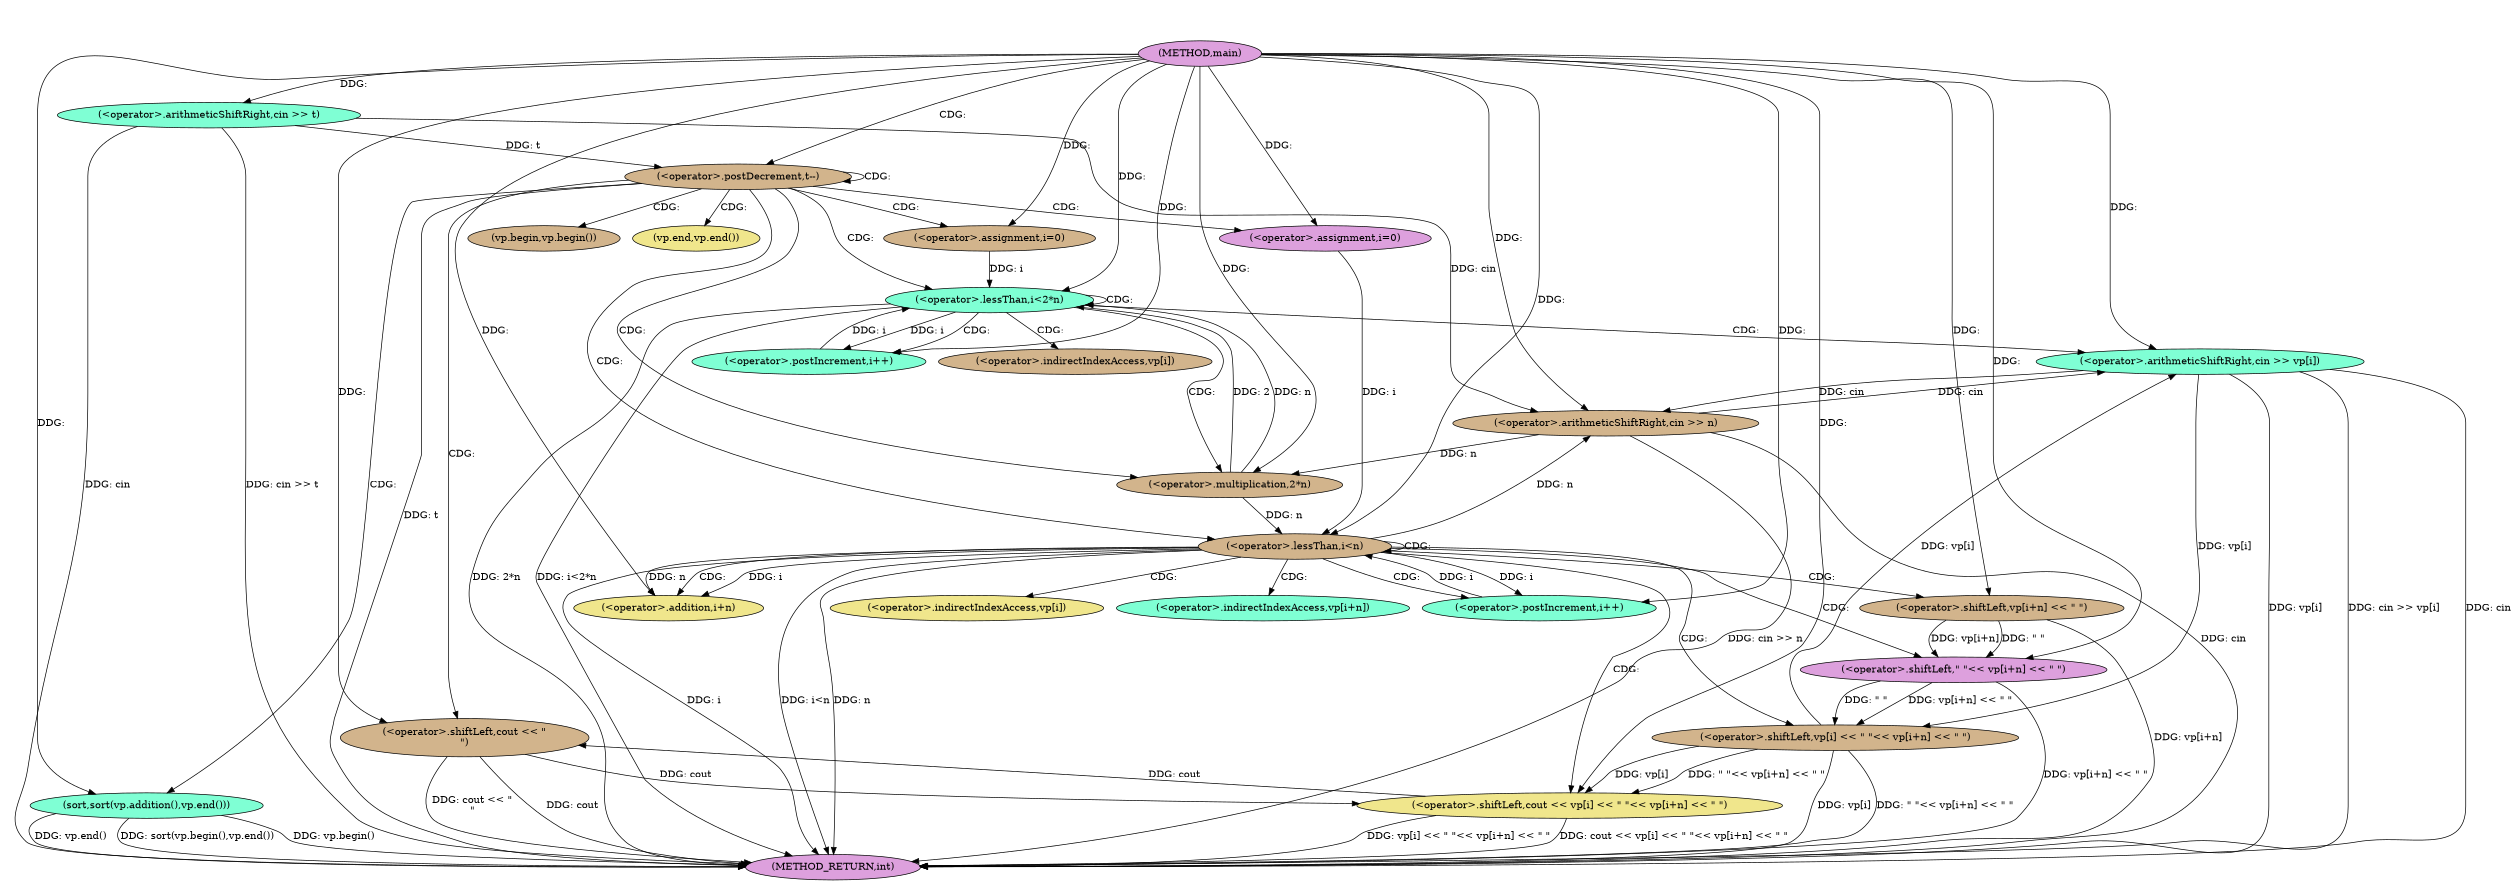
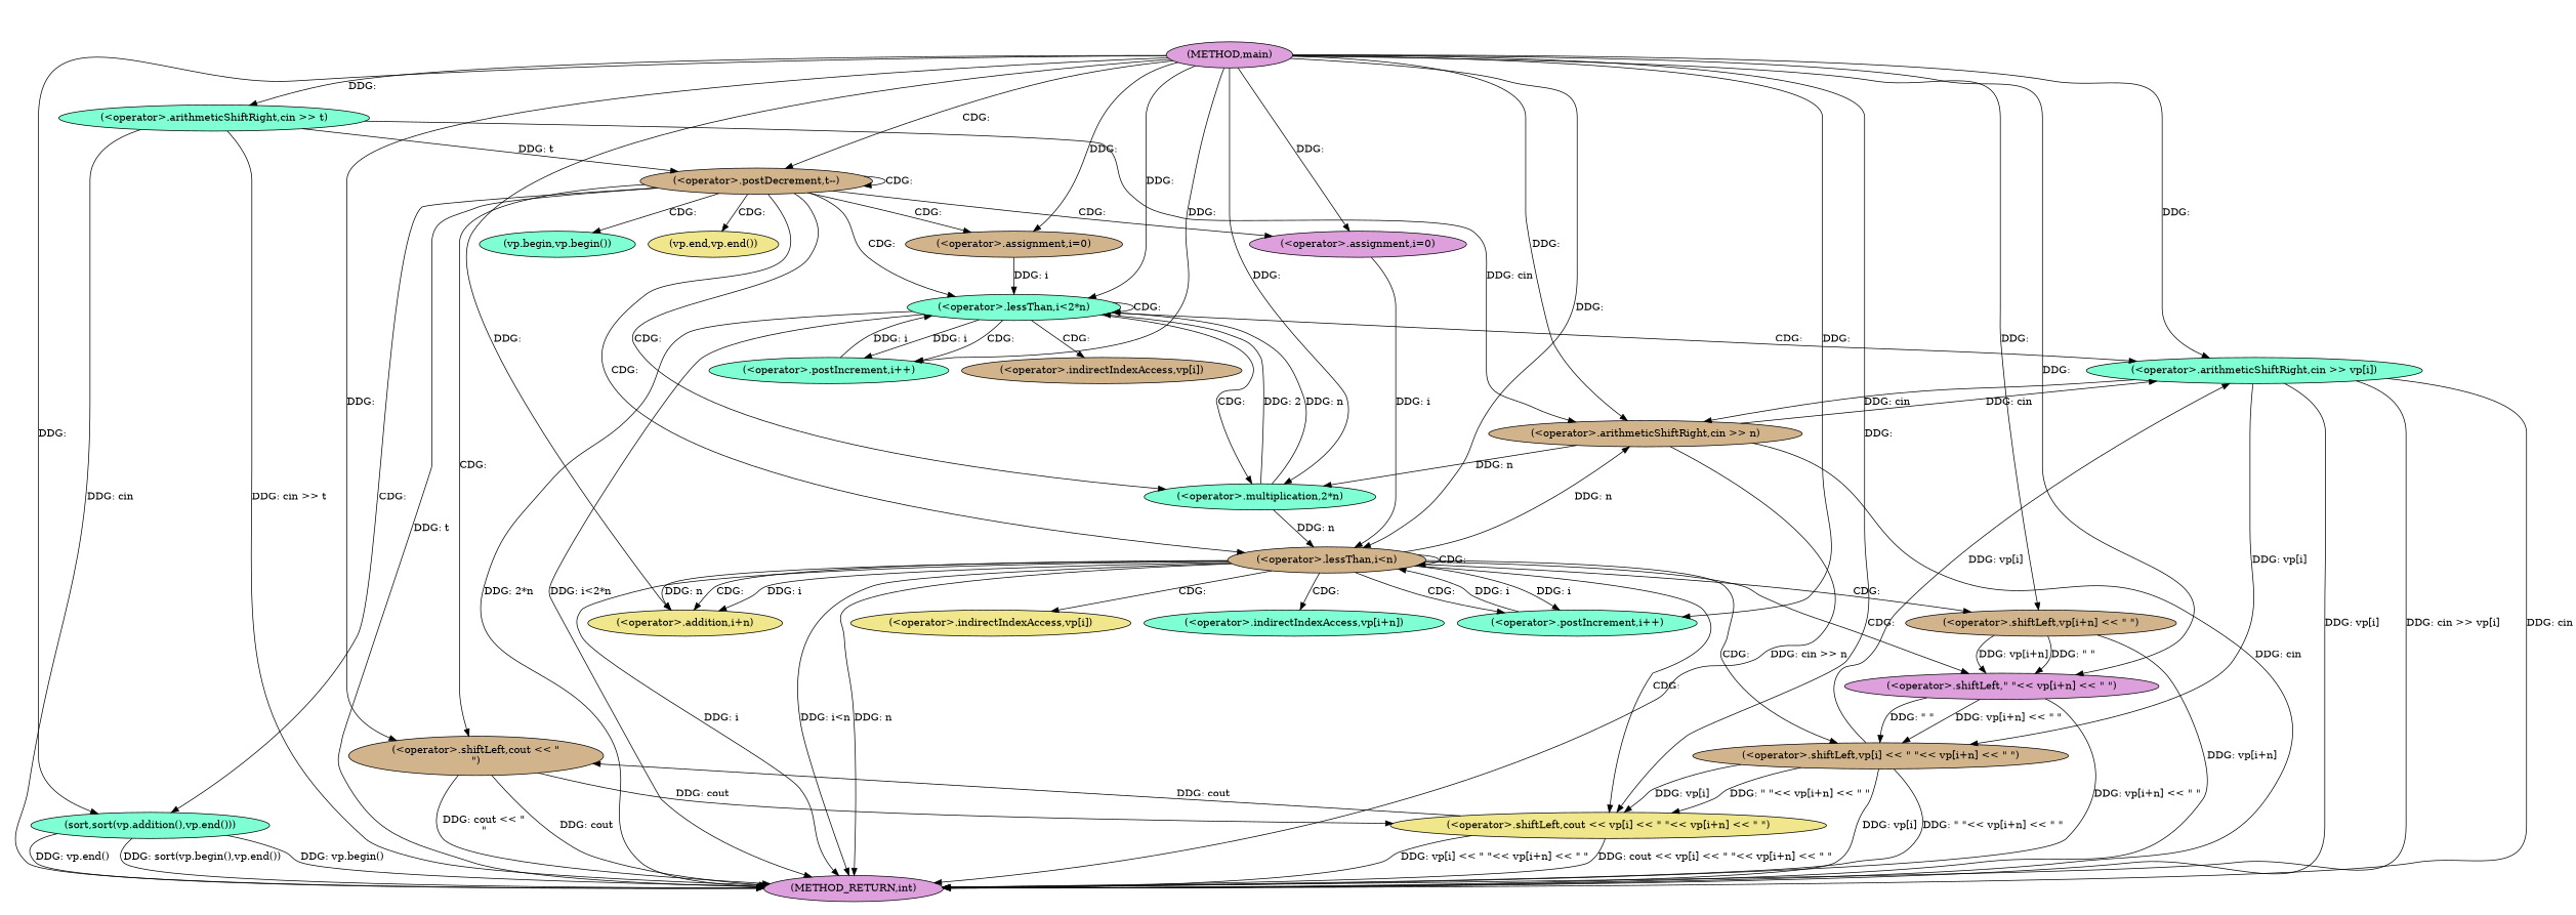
  digraph {
    node [fillcolor=tan style=filled]
    n1 [fillcolor=plum label="(METHOD,main)"]
    n2 [fillcolor=aquamarine label="(<operator>.arithmeticShiftRight,cin >> t)"]
    n3 [label="(<operator>.postDecrement,t--)"]
    n4 [label="(<operator>.arithmeticShiftRight,cin >> n)"]
    n5 [fillcolor=aquamarine label="(sort,sort(vp.addition(),vp.end()))"]
    n6 [label="(<operator>.shiftLeft,cout << \"\n\")"]
    n7 [label="(<operator>.assignment,i=0)"]
    n8 [fillcolor=aquamarine label="(<operator>.lessThan,i<2*n)"]
    n9 [fillcolor=aquamarine label="(<operator>.postIncrement,i++)"]
    n10 [fillcolor=aquamarine label="(<operator>.arithmeticShiftRight,cin >> vp[i])"]
    n11 [fillcolor=plum label="(<operator>.assignment,i=0)"]
    n12 [label="(<operator>.lessThan,i<n)"]
    n13 [fillcolor=aquamarine label="(<operator>.postIncrement,i++)"]
    n14 [fillcolor=khaki label="(<operator>.shiftLeft,cout << vp[i] << \" \"<< vp[i+n] << \" \")"]
-   n15 [label="(<operator>.multiplication,2*n)"]
+   n15 [fillcolor=aquamarine label="(<operator>.multiplication,2*n)"]
    n16 [fillcolor=plum label="(<operator>.shiftLeft,\" \"<< vp[i+n] << \" \")"]
    n17 [label="(<operator>.shiftLeft,vp[i+n] << \" \")"]
    n18 [fillcolor=khaki label="(<operator>.addition,i+n)"]
    n19 [fillcolor=plum label="(METHOD_RETURN,int)"]
-   n20 [label="(vp.begin,vp.begin())"]
+   n20 [fillcolor=aquamarine label="(vp.begin,vp.begin())"]
    n21 [fillcolor=khaki label="(vp.end,vp.end())"]
    n22 [label="(<operator>.indirectIndexAccess,vp[i])"]
    n23 [label="(<operator>.shiftLeft,vp[i] << \" \"<< vp[i+n] << \" \")"]
    n24 [fillcolor=khaki label="(<operator>.indirectIndexAccess,vp[i])"]
    n25 [fillcolor=aquamarine label="(<operator>.indirectIndexAccess,vp[i+n])"]
    n1 -> n2 [label="DDG: "]
    n1 -> n3 [label="CDG: "]
    n1 -> n4 [label="DDG: "]
    n1 -> n5 [label="DDG: "]
    n1 -> n6 [label="DDG: "]
    n1 -> n7 [label="DDG: "]
    n1 -> n8 [label="DDG: "]
    n1 -> n9 [label="DDG: "]
    n1 -> n10 [label="DDG: "]
    n1 -> n11 [label="DDG: "]
    n1 -> n12 [label="DDG: "]
    n1 -> n13 [label="DDG: "]
    n1 -> n14 [label="DDG: "]
    n1 -> n15 [label="DDG: "]
    n1 -> n16 [label="DDG: "]
    n1 -> n17 [label="DDG: "]
    n1 -> n18 [label="DDG: "]
    n2 -> n3 [label="DDG: t"]
    n2 -> n4 [label="DDG: cin"]
    n2 -> n19 [label="DDG: cin"]
    n2 -> n19 [label="DDG: cin >> t"]
    n3 -> n3 [label="CDG: "]
    n3 -> n5 [label="CDG: "]
    n3 -> n6 [label="CDG: "]
    n3 -> n7 [label="CDG: "]
    n3 -> n8 [label="CDG: "]
    n3 -> n11 [label="CDG: "]
    n3 -> n12 [label="CDG: "]
    n3 -> n15 [label="CDG: "]
    n3 -> n19 [label="DDG: t"]
    n3 -> n20 [label="CDG: "]
    n3 -> n21 [label="CDG: "]
    n4 -> n10 [label="DDG: cin"]
    n4 -> n15 [label="DDG: n"]
    n4 -> n19 [label="DDG: cin"]
    n4 -> n19 [label="DDG: cin >> n"]
    n5 -> n19 [label="DDG: vp.begin()"]
    n5 -> n19 [label="DDG: vp.end()"]
    n5 -> n19 [label="DDG: sort(vp.begin(),vp.end())"]
    n6 -> n14 [label="DDG: cout"]
    n6 -> n19 [label="DDG: cout"]
    n6 -> n19 [label="DDG: cout << \"\n\""]
    n7 -> n8 [label="DDG: i"]
    n8 -> n8 [label="CDG: "]
    n8 -> n9 [label="DDG: i"]
    n8 -> n9 [label="CDG: "]
    n8 -> n10 [label="CDG: "]
    n8 -> n15 [label="CDG: "]
    n8 -> n19 [label="DDG: 2*n"]
    n8 -> n19 [label="DDG: i<2*n"]
    n8 -> n22 [label="CDG: "]
    n9 -> n8 [label="DDG: i"]
    n10 -> n4 [label="DDG: cin"]
    n10 -> n19 [label="DDG: cin"]
    n10 -> n19 [label="DDG: vp[i]"]
    n10 -> n19 [label="DDG: cin >> vp[i]"]
    n10 -> n23 [label="DDG: vp[i]"]
    n11 -> n12 [label="DDG: i"]
    n12 -> n4 [label="DDG: n"]
    n12 -> n12 [label="CDG: "]
    n12 -> n13 [label="DDG: i"]
    n12 -> n13 [label="CDG: "]
    n12 -> n14 [label="CDG: "]
    n12 -> n16 [label="CDG: "]
    n12 -> n17 [label="CDG: "]
    n12 -> n18 [label="DDG: i"]
    n12 -> n18 [label="DDG: n"]
    n12 -> n18 [label="CDG: "]
    n12 -> n19 [label="DDG: i"]
    n12 -> n19 [label="DDG: n"]
    n12 -> n19 [label="DDG: i<n"]
    n12 -> n23 [label="CDG: "]
    n12 -> n24 [label="CDG: "]
    n12 -> n25 [label="CDG: "]
    n13 -> n12 [label="DDG: i"]
    n14 -> n6 [label="DDG: cout"]
    n14 -> n19 [label="DDG: vp[i] << \" \"<< vp[i+n] << \" \""]
    n14 -> n19 [label="DDG: cout << vp[i] << \" \"<< vp[i+n] << \" \""]
    n15 -> n8 [label="DDG: 2"]
    n15 -> n8 [label="DDG: n"]
    n15 -> n12 [label="DDG: n"]
    n16 -> n19 [label="DDG: vp[i+n] << \" \""]
    n16 -> n23 [label="DDG: vp[i+n] << \" \""]
    n16 -> n23 [label="DDG: \" \""]
    n17 -> n16 [label="DDG: vp[i+n]"]
    n17 -> n16 [label="DDG: \" \""]
    n17 -> n19 [label="DDG: vp[i+n]"]
    n23 -> n10 [label="DDG: vp[i]"]
    n23 -> n14 [label="DDG: \" \"<< vp[i+n] << \" \""]
    n23 -> n14 [label="DDG: vp[i]"]
    n23 -> n19 [label="DDG: vp[i]"]
    n23 -> n19 [label="DDG: \" \"<< vp[i+n] << \" \""]
  }
